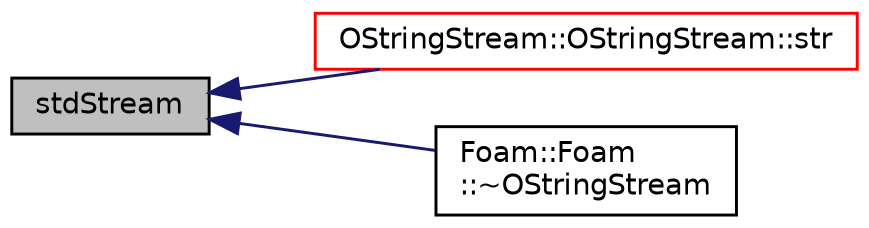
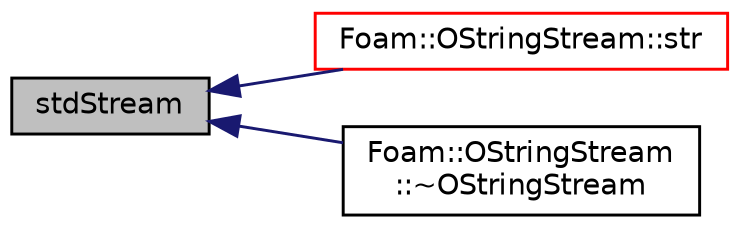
  digraph {
    rankdir=LR
    node [color=black fontname=Helvetica fontsize=10 shape=record]
    edge [color=midnightblue dir=back fontname=Helvetica fontsize=10 labelfontname=Helvetica labelfontsize=10 style=solid]
    n1 [fillcolor=grey75 fontcolor=black height=0.2 label=stdStream style=filled width=0.4]
-   n2 [color=red height=0.2 label="OStringStream::OStringStream::str" width=0.4]
-   n3 [height=0.2 label="Foam::Foam\l::~OStringStream" width=0.4]
+   n2 [color=red height=0.2 label="Foam::OStringStream::str" width=0.4]
+   n3 [height=0.2 label="Foam::OStringStream\l::~OStringStream" width=0.4]
    n1 -> n2
    n1 -> n3
  }
